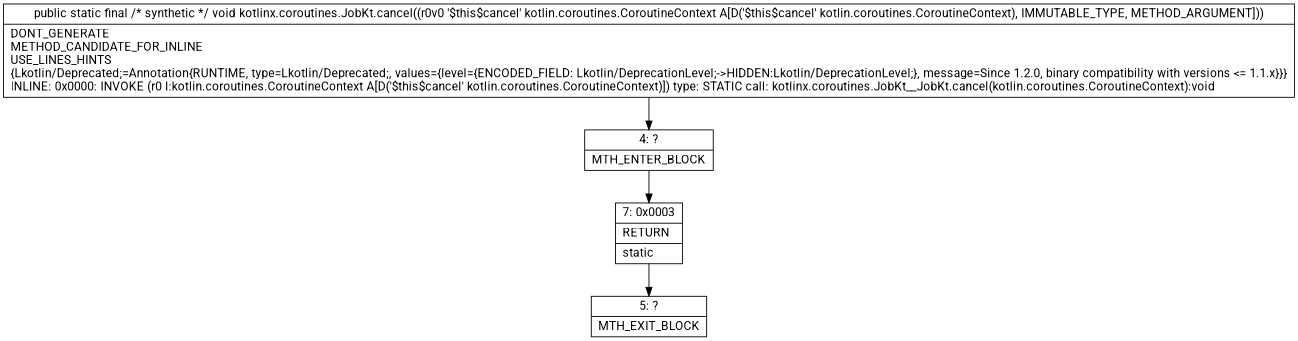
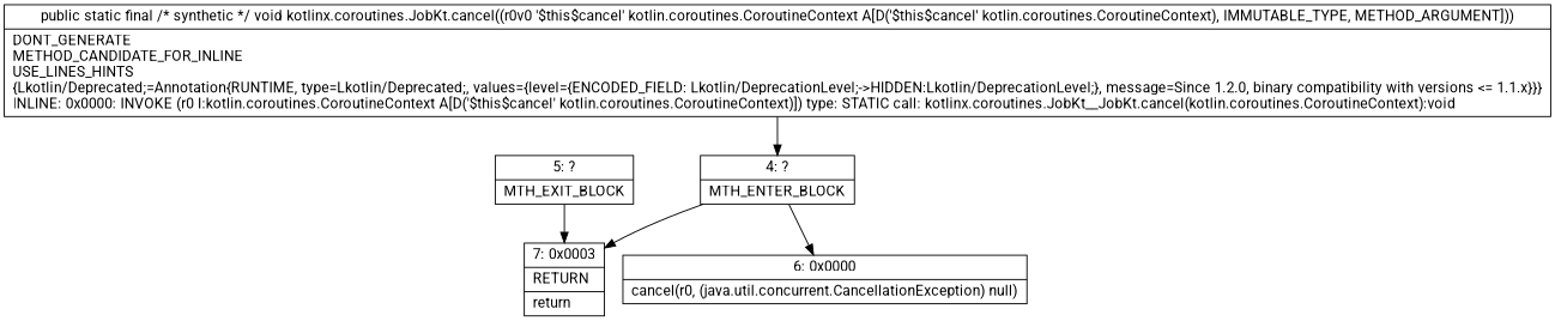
  digraph {
    fontname=Roboto
    node [fontname=Roboto shape=record]
    edge [fontname=Roboto]
    n1 [label="{4\:\ ?|MTH_ENTER_BLOCK\l}"]
-   n3 [label="{7\:\ 0x0003|RETURN\l|static\l}"]
+   n2 [label="{6\:\ 0x0000|cancel(r0, (java.util.concurrent.CancellationException) null)\l}"]
+   n3 [label="{7\:\ 0x0003|RETURN\l|return\l}"]
    n4 [label="{5\:\ ?|MTH_EXIT_BLOCK\l}"]
    n5 [label="{public static final \/* synthetic *\/ void kotlinx.coroutines.JobKt.cancel((r0v0 '$this$cancel' kotlin.coroutines.CoroutineContext A[D('$this$cancel' kotlin.coroutines.CoroutineContext), IMMUTABLE_TYPE, METHOD_ARGUMENT]))  | DONT_GENERATE\lMETHOD_CANDIDATE_FOR_INLINE\lUSE_LINES_HINTS\l\{Lkotlin\/Deprecated;=Annotation\{RUNTIME, type=Lkotlin\/Deprecated;, values=\{level=\{ENCODED_FIELD: Lkotlin\/DeprecationLevel;\-\>HIDDEN:Lkotlin\/DeprecationLevel;\}, message=Since 1.2.0, binary compatibility with versions \<= 1.1.x\}\}\}\lINLINE: 0x0000: INVOKE  (r0 I:kotlin.coroutines.CoroutineContext A[D('$this$cancel' kotlin.coroutines.CoroutineContext)]) type: STATIC call: kotlinx.coroutines.JobKt__JobKt.cancel(kotlin.coroutines.CoroutineContext):void\l}"]
+   n1 -> n2
    n1 -> n3
-   n3 -> n4
+   n4 -> n3
    n5 -> n1
  }
